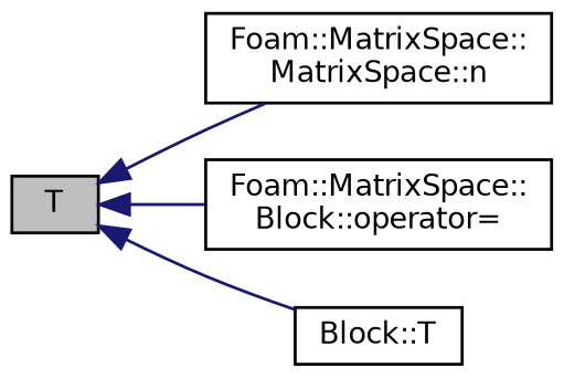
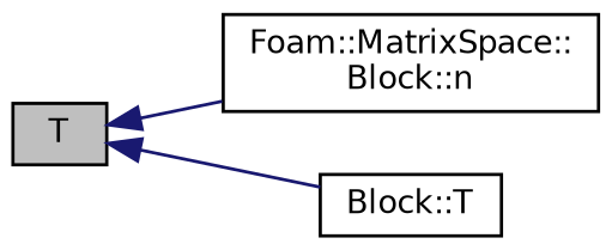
  digraph {
    rankdir=LR
    node [color=black fontname=Helvetica fontsize=10 shape=record]
    edge [color=midnightblue dir=back fontname=Helvetica fontsize=10 labelfontname=Helvetica labelfontsize=10 style=solid]
    n1 [fillcolor=grey75 fontcolor=black height=0.2 label=T style=filled width=0.4]
-   n2 [height=0.2 label="Foam::MatrixSpace::\lMatrixSpace::n" width=0.4]
-   n3 [height=0.2 label="Foam::MatrixSpace::\lBlock::operator=" width=0.4]
+   n2 [height=0.2 label="Foam::MatrixSpace::\lBlock::n" width=0.4]
    n4 [height=0.2 label="Block::T" width=0.4]
    n1 -> n2
-   n1 -> n3
    n1 -> n4
  }
